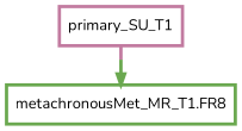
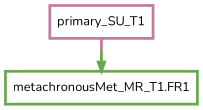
  digraph {
    fontname=Nunito
    node [fillcolor=white fontname=Nunito penwidth=3.0 shape=box]
-   "metachronousMet_MR_T1.FR1" [color="#6aa84fff" label="metachronousMet_MR_T1.FR8"]
+   "metachronousMet_MR_T1.FR1" [color="#6aa84fff"]
    primary_SU_T1 [color="#c27ba0ff"]
    primary_SU_T1 -> "metachronousMet_MR_T1.FR1" [color="#c27ba0ff;0.5:#6aa84fff" penwidth=3 fontname=Nunito]
  }
